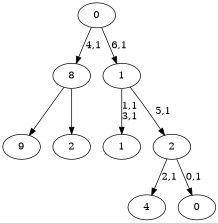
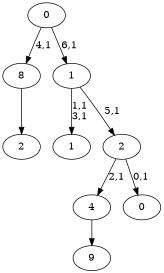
  digraph {
    n1 [label=4]
    n2 [label=9]
    n3 [label=2]
    8
    n5 [label=1]
    n6 [label=0]
    2
    1
    0
-   8 -> n2
+   n1 -> n2
    8 -> n3
    2 -> n1 [label="2,1"]
    2 -> n6 [label="0,1"]
    1 -> n5 [label="1,1\n3,1"]
    1 -> 2 [label="5,1"]
    0 -> 8 [label="4,1"]
    0 -> 1 [label="6,1"]
  }
